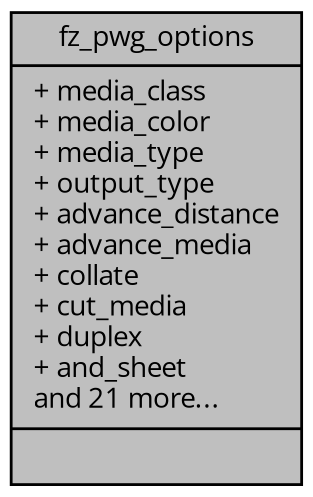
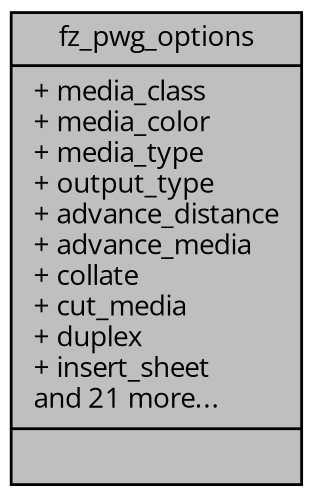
  digraph {
    fontname="Open Sans"
-   n1 [color=black fillcolor=grey75 fontcolor=black fontname="Open Sans" fontsize=10 height=0.2 label="{fz_pwg_options\n|+ media_class\l+ media_color\l+ media_type\l+ output_type\l+ advance_distance\l+ advance_media\l+ collate\l+ cut_media\l+ duplex\l+ and_sheet\land 21 more...\l|}" shape=record style=filled width=0.4]
+   n1 [color=black fillcolor=grey75 fontcolor=black fontname="Open Sans" fontsize=10 height=0.2 label="{fz_pwg_options\n|+ media_class\l+ media_color\l+ media_type\l+ output_type\l+ advance_distance\l+ advance_media\l+ collate\l+ cut_media\l+ duplex\l+ insert_sheet\land 21 more...\l|}" shape=record style=filled width=0.4]
  }
